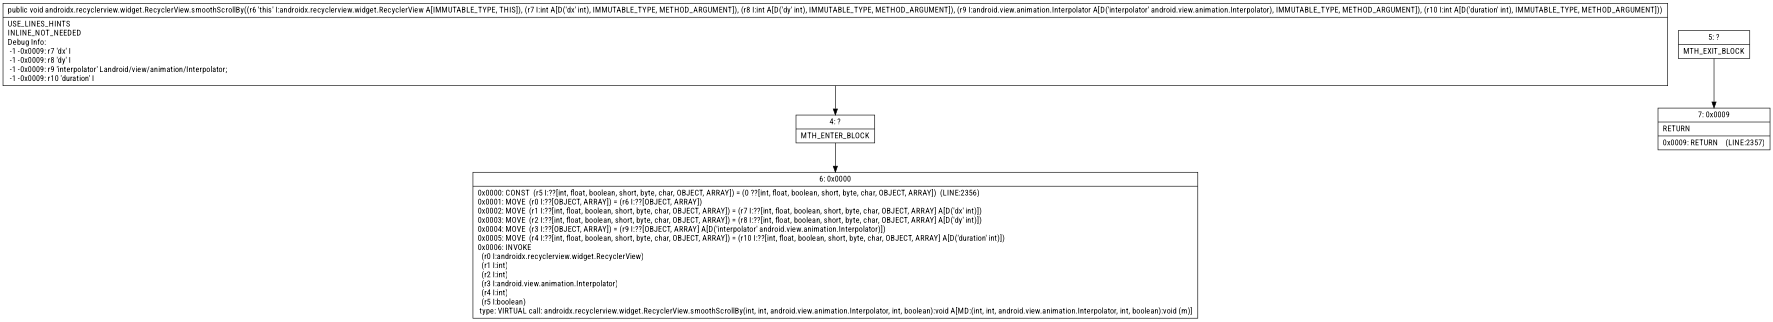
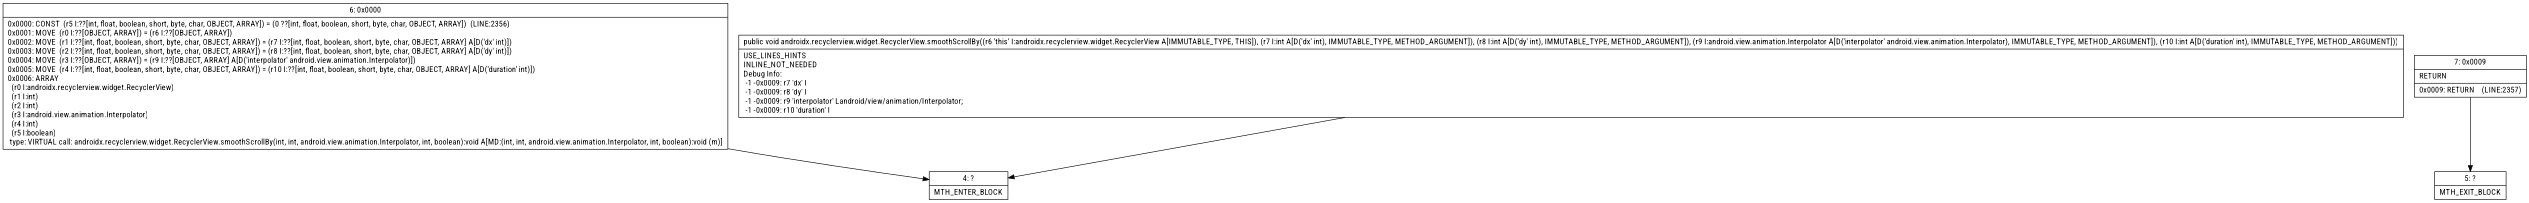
  digraph {
    fontname="Roboto Condensed"
    node [fontname="Roboto Condensed" shape=record]
    edge [fontname="Roboto Condensed"]
    n1 [label="{4\:\ ?|MTH_ENTER_BLOCK\l}"]
-   n2 [label="{6\:\ 0x0000|0x0000: CONST  (r5 I:??[int, float, boolean, short, byte, char, OBJECT, ARRAY]) = (0 ??[int, float, boolean, short, byte, char, OBJECT, ARRAY])  (LINE:2356)\l0x0001: MOVE  (r0 I:??[OBJECT, ARRAY]) = (r6 I:??[OBJECT, ARRAY]) \l0x0002: MOVE  (r1 I:??[int, float, boolean, short, byte, char, OBJECT, ARRAY]) = (r7 I:??[int, float, boolean, short, byte, char, OBJECT, ARRAY] A[D('dx' int)]) \l0x0003: MOVE  (r2 I:??[int, float, boolean, short, byte, char, OBJECT, ARRAY]) = (r8 I:??[int, float, boolean, short, byte, char, OBJECT, ARRAY] A[D('dy' int)]) \l0x0004: MOVE  (r3 I:??[OBJECT, ARRAY]) = (r9 I:??[OBJECT, ARRAY] A[D('interpolator' android.view.animation.Interpolator)]) \l0x0005: MOVE  (r4 I:??[int, float, boolean, short, byte, char, OBJECT, ARRAY]) = (r10 I:??[int, float, boolean, short, byte, char, OBJECT, ARRAY] A[D('duration' int)]) \l0x0006: INVOKE  \l  (r0 I:androidx.recyclerview.widget.RecyclerView)\l  (r1 I:int)\l  (r2 I:int)\l  (r3 I:android.view.animation.Interpolator)\l  (r4 I:int)\l  (r5 I:boolean)\l type: VIRTUAL call: androidx.recyclerview.widget.RecyclerView.smoothScrollBy(int, int, android.view.animation.Interpolator, int, boolean):void A[MD:(int, int, android.view.animation.Interpolator, int, boolean):void (m)]\l}"]
+   n2 [label="{6\:\ 0x0000|0x0000: CONST  (r5 I:??[int, float, boolean, short, byte, char, OBJECT, ARRAY]) = (0 ??[int, float, boolean, short, byte, char, OBJECT, ARRAY])  (LINE:2356)\l0x0001: MOVE  (r0 I:??[OBJECT, ARRAY]) = (r6 I:??[OBJECT, ARRAY]) \l0x0002: MOVE  (r1 I:??[int, float, boolean, short, byte, char, OBJECT, ARRAY]) = (r7 I:??[int, float, boolean, short, byte, char, OBJECT, ARRAY] A[D('dx' int)]) \l0x0003: MOVE  (r2 I:??[int, float, boolean, short, byte, char, OBJECT, ARRAY]) = (r8 I:??[int, float, boolean, short, byte, char, OBJECT, ARRAY] A[D('dy' int)]) \l0x0004: MOVE  (r3 I:??[OBJECT, ARRAY]) = (r9 I:??[OBJECT, ARRAY] A[D('interpolator' android.view.animation.Interpolator)]) \l0x0005: MOVE  (r4 I:??[int, float, boolean, short, byte, char, OBJECT, ARRAY]) = (r10 I:??[int, float, boolean, short, byte, char, OBJECT, ARRAY] A[D('duration' int)]) \l0x0006: ARRAY  \l  (r0 I:androidx.recyclerview.widget.RecyclerView)\l  (r1 I:int)\l  (r2 I:int)\l  (r3 I:android.view.animation.Interpolator)\l  (r4 I:int)\l  (r5 I:boolean)\l type: VIRTUAL call: androidx.recyclerview.widget.RecyclerView.smoothScrollBy(int, int, android.view.animation.Interpolator, int, boolean):void A[MD:(int, int, android.view.animation.Interpolator, int, boolean):void (m)]\l}"]
    n3 [label="{7\:\ 0x0009|RETURN\l|0x0009: RETURN    (LINE:2357)\l}"]
    n4 [label="{5\:\ ?|MTH_EXIT_BLOCK\l}"]
    n5 [label="{public void androidx.recyclerview.widget.RecyclerView.smoothScrollBy((r6 'this' I:androidx.recyclerview.widget.RecyclerView A[IMMUTABLE_TYPE, THIS]), (r7 I:int A[D('dx' int), IMMUTABLE_TYPE, METHOD_ARGUMENT]), (r8 I:int A[D('dy' int), IMMUTABLE_TYPE, METHOD_ARGUMENT]), (r9 I:android.view.animation.Interpolator A[D('interpolator' android.view.animation.Interpolator), IMMUTABLE_TYPE, METHOD_ARGUMENT]), (r10 I:int A[D('duration' int), IMMUTABLE_TYPE, METHOD_ARGUMENT]))  | USE_LINES_HINTS\lINLINE_NOT_NEEDED\lDebug Info:\l  \-1 \-0x0009: r7 'dx' I\l  \-1 \-0x0009: r8 'dy' I\l  \-1 \-0x0009: r9 'interpolator' Landroid\/view\/animation\/Interpolator;\l  \-1 \-0x0009: r10 'duration' I\l}"]
-   n1 -> n2
-   n4 -> n3
+   n2 -> n1
+   n3 -> n4
    n5 -> n1
  }
